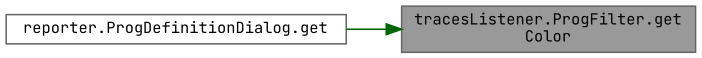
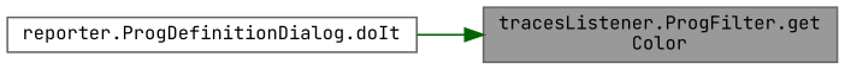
  digraph {
    rankdir=RL
    fontname="JetBrains Mono"
    node [fontname="JetBrains Mono" fontsize=10 shape=box style=filled]
    n1 [color=gray40 fillcolor=grey60 fontcolor=black height=0.2 label="tracesListener.ProgFilter.get\lColor" width=0.4]
-   n2 [color=grey40 fillcolor=white height=0.2 label="reporter.ProgDefinitionDialog.get" width=0.4]
+   n2 [color=grey40 fillcolor=white height=0.2 label="reporter.ProgDefinitionDialog.doIt" width=0.4]
    n1 -> n2 [color=darkgreen dir=back fontname="JetBrains Mono" fontsize=10 labelfontname=Helvetica labelfontsize=10 style=solid]
  }
